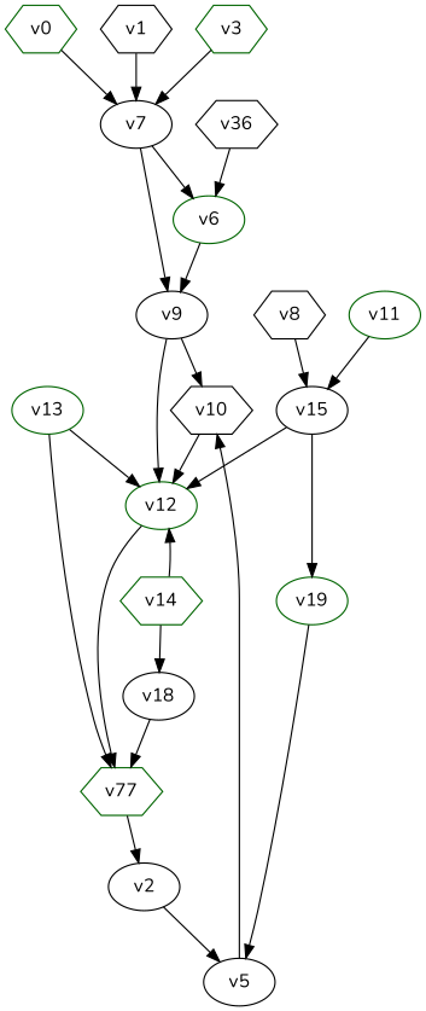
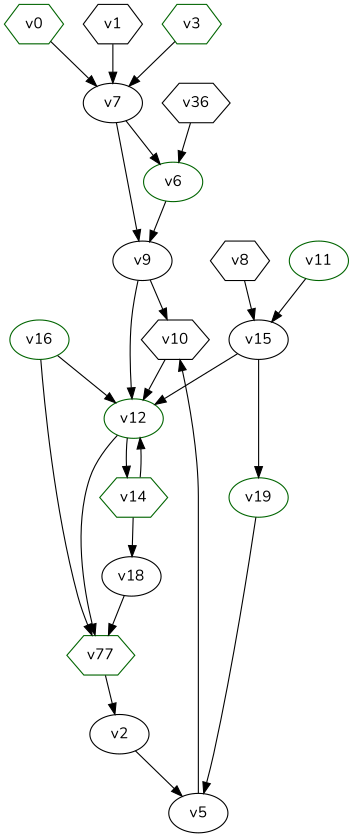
  digraph {
    fontname=Nunito
    node [color=black fontname=Nunito player=1 priority=0 shape=ellipse]
    edge [fontname=Nunito]
    v0 [color=darkgreen player=0 shape=hexagon]
    v7 [player=0]
    v6 [color=darkgreen player=0 priority=1]
    v9
    v1 [shape=hexagon]
    v2 [priority=1]
    v5 [priority=1]
    v10 [priority=1 shape=hexagon]
    v3 [color=darkgreen shape=hexagon]
    v11 [color=darkgreen priority=1]
    v15 [priority=1]
    v12 [color=darkgreen player=0]
    v8 [shape=hexagon]
    v19 [color=darkgreen player=0]
    v14 [color=darkgreen shape=hexagon]
    n16 [color=darkgreen label=v77 player=0 shape=hexagon]
    v18
-   v13 [color=darkgreen player=0]
+   v13 [color=darkgreen player=0 label=v16]
    n19 [label=v36 shape=hexagon]
    v0 -> v7
    v7 -> v6
    v7 -> v9
    v6 -> v9
    v9 -> v10
    v9 -> v12
    v1 -> v7
    v2 -> v5
    v5 -> v10
    v10 -> v12
    v3 -> v7
    v11 -> v15
    v15 -> v12
    v15 -> v19
+   v12 -> v14
    v12 -> n16
    v8 -> v15
    v19 -> v5
    v14 -> v12
    v14 -> v18
    n16 -> v2
    v18 -> n16
    v13 -> v12
    v13 -> n16
    n19 -> v6
  }
